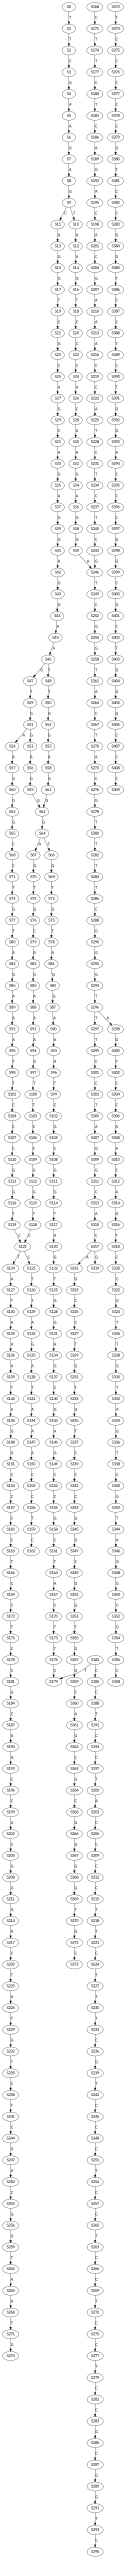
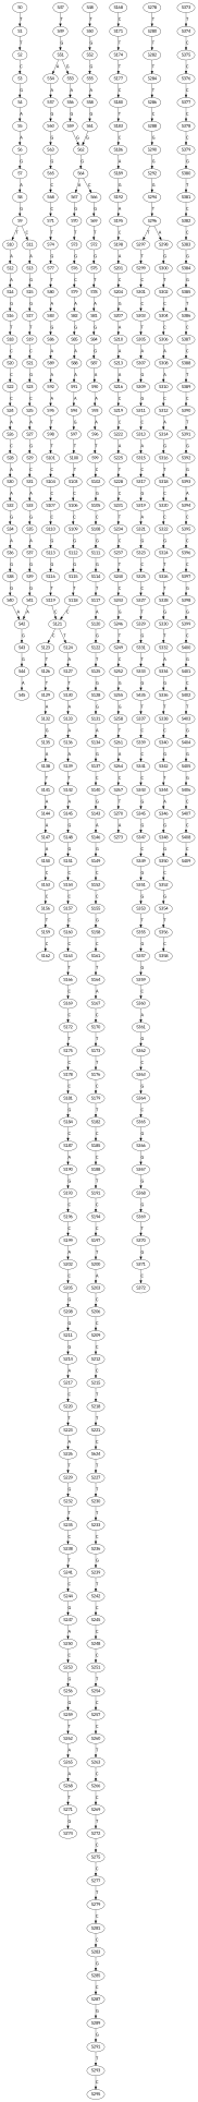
  strict digraph {
    fontname="IBM Plex Sans"
    node [fontname="IBM Plex Sans"]
    edge [fontname="IBM Plex Sans"]
    S0
    S1
    S2
    S3
    S4
    S5
    S6
    S7
    S8
    S9
    S10
    S11
    S12
    S13
    S14
    S15
    S16
    S17
    S18
    S19
    S20
    S21
    S22
    S23
    S24
    S25
    S26
    S27
    S28
    S29
    S30
    S31
    S32
    S33
    S34
    S35
    S36
    S37
    S38
    S39
    S40
    S41
    S42
    S43
    S44
    S45
-   S46
    S47
    S48
    S49
    S50
    S51
    S52
    S53
    S54
    S55
    S56
    S57
    S58
    S59
    S60
    S61
    S62
    S63
    S64
    S65
    S66
    S67
    S68
    S69
    S70
    S71
    S72
    S73
    S74
    S75
    S76
    S77
    S78
    S79
    S80
    S81
    S82
    S83
    S84
    S85
    S86
    S87
    S88
    S89
    S90
    S91
    S92
    S93
    S94
    S95
    S96
    S97
    S98
    S99
    S100
    S101
    S102
    S103
    S104
    S105
    S106
    S107
    S108
    S109
    S110
    S111
    S112
    S113
    S114
    S115
    S116
    S117
    S118
    S119
    S120
    S121
    S122
    S123
    S124
    S125
    S126
    S127
    S128
    S129
    S130
    S131
    S132
    S133
    S134
    S135
    S136
    S137
    S138
    S139
    S140
    S141
    S142
    S143
    S144
    S145
    S146
    S147
    S148
    S149
    S150
    S151
    S152
    S153
    S154
    S155
    S156
    S157
    S158
    S159
    S160
    S161
    S162
    S163
    S164
    S166
    S167
    S169
    S170
    S168
    S171
    S172
    S173
    S174
    S175
    S176
    S177
    S178
    S179
    S180
    S181
    S182
    S183
    S184
    S185
    S186
    S187
    S188
    S189
    S190
    S191
    S192
    S193
    S194
    S195
    S196
    S197
    S198
    S199
    S200
    S201
    S202
    S203
    S204
    S205
    S206
    S207
    S208
    S209
    S210
    S211
    S212
    S213
    S214
    S215
    S216
    S217
    S218
    S219
    S220
    S221
    S222
    S223
    n224 [label=S624]
    S225
    S226
    S227
    S228
    S229
    S230
    S231
    S232
    S233
    S234
    S235
    S236
    S237
    S238
    S239
    S240
    S241
    S242
    S243
    S244
    S245
    S246
    S247
    S248
    S249
    S250
    S251
    S252
    S253
    S254
    S255
    S256
    S257
    S258
    S259
    S260
    S261
    S262
    S263
    S264
    S265
    S266
    S267
    S268
    S269
    S270
    S271
    S272
    S273
    S274
    S275
-   S276
    S277
    S278
    S279
    S280
    S281
    S282
    S283
    S284
    S285
    S286
    S287
    S288
    S289
    S290
    S291
    S292
    S293
    S294
    S295
    S296
    S297
    S298
    S299
    S300
    S301
    S302
    S303
    S304
    S305
    S306
    S307
    S308
    S309
    S310
    S311
    S312
    S313
    S314
    S315
    S316
    S317
    S318
    S319
    S320
    S321
    S322
    S323
    S324
    S325
    S326
    S327
    S328
    S329
    S330
    S331
    S332
    S333
    S334
    n335 [label=S435]
    S336
    S337
    S338
    S339
    S340
    S341
    S342
    S343
    S344
    S345
    S346
    S347
    S348
    S349
    S350
    S351
    S352
    S353
    S354
    S355
    S356
    S357
    S358
    S359
    S360
    S361
    S362
    S363
    S364
    S365
    S366
    S367
    S368
    S369
    S370
    S371
    S372
    S373
    S374
    S375
    S376
    S377
    S378
    S379
    S380
    S381
    S382
    S383
    S384
    S385
    S386
    S387
    S388
    S389
    S390
    S391
    S392
    S393
    S394
    S395
    S396
    S397
    S398
    S399
    S400
    S401
    S402
    S403
    S404
    S405
    S406
    S407
    S408
    S409
    S0 -> S1 [label=T]
    S1 -> S2 [label=T]
    S2 -> S3 [label=C]
    S3 -> S4 [label=G]
    S4 -> S5 [label=A]
    S5 -> S6 [label=A]
    S6 -> S7 [label=G]
    S7 -> S8 [label=A]
    S8 -> S9 [label=G]
    S9 -> S10 [label=T]
    S9 -> S11 [label=C]
    S10 -> S12 [label=A]
    S11 -> S13 [label=A]
    S12 -> S14 [label=A]
    S13 -> S15 [label=G]
    S14 -> S16 [label=G]
    S15 -> S17 [label=G]
    S16 -> S18 [label=T]
    S17 -> S19 [label=T]
    S18 -> S20 [label=C]
    S19 -> S21 [label=C]
    S20 -> S22 [label=C]
    S21 -> S23 [label=G]
    S22 -> S24 [label=C]
    S23 -> S25 [label=C]
    S24 -> S26 [label=A]
    S25 -> S27 [label=A]
    S26 -> S28 [label=C]
    S27 -> S29 [label=G]
    S28 -> S30 [label=A]
    S29 -> S31 [label=C]
    S30 -> S32 [label=A]
    S31 -> S33 [label=A]
    S32 -> S34 [label=G]
    S33 -> S35 [label=G]
    S34 -> S36 [label=A]
    S35 -> S37 [label=A]
    S36 -> S38 [label=G]
    S37 -> S39 [label=G]
    S38 -> S40 [label=G]
    S39 -> S41 [label=G]
-   S40 -> S246 [label=A]
+   S40 -> S42 [label=A]
    S41 -> S42 [label=A]
    S42 -> S43 [label=G]
    S43 -> S44 [label=G]
    S44 -> S45 [label=A]
-   S45 -> S46 [label=A]
-   S46 -> S47 [label=G]
-   S46 -> S48 [label=T]
    S47 -> S49 [label=T]
    S48 -> S50 [label=T]
    S49 -> S51 [label=G]
    S50 -> S52 [label=G]
    S51 -> S53 [label=G]
    S51 -> S54 [label=A]
    S52 -> S55 [label=G]
    S53 -> S56 [label=A]
    S54 -> S57 [label=A]
    S55 -> S58 [label=A]
    S56 -> S59 [label=G]
    S57 -> S60 [label=G]
    S58 -> S61 [label=G]
    S59 -> S62 [label=G]
    S60 -> S63 [label=G]
    S61 -> S62 [label=G]
    S62 -> S64 [label=G]
    S63 -> S65 [label=G]
    S64 -> S66 [label=C]
    S64 -> S67 [label=A]
    S65 -> S68 [label=C]
    S66 -> S69 [label=G]
    S67 -> S70 [label=G]
    S68 -> S71 [label=C]
    S69 -> S72 [label=T]
    S70 -> S73 [label=T]
    S71 -> S74 [label=T]
    S72 -> S75 [label=G]
    S73 -> S76 [label=G]
    S74 -> S77 [label=G]
    S75 -> S78 [label=T]
    S76 -> S79 [label=C]
    S77 -> S80 [label=T]
    S78 -> S81 [label=A]
    S79 -> S82 [label=A]
    S80 -> S83 [label=A]
    S81 -> S84 [label=G]
    S82 -> S85 [label=G]
    S83 -> S86 [label=G]
    S84 -> S87 [label=G]
    S85 -> S88 [label=A]
    S86 -> S89 [label=A]
    S87 -> S90 [label=A]
    S88 -> S91 [label=A]
    S89 -> S92 [label=A]
    S90 -> S93 [label=A]
    S91 -> S94 [label=A]
    S92 -> S95 [label=A]
    S93 -> S96 [label=A]
    S94 -> S97 [label=G]
    S95 -> S98 [label=T]
    S96 -> S99 [label=T]
    S97 -> S100 [label=T]
    S98 -> S101 [label=T]
    S99 -> S102 [label=C]
    S100 -> S103 [label=T]
    S101 -> S104 [label=C]
    S102 -> S105 [label=G]
    S103 -> S106 [label=C]
    S104 -> S107 [label=C]
    S105 -> S108 [label=C]
    S106 -> S109 [label=C]
    S107 -> S110 [label=C]
    S108 -> S111 [label=G]
    S109 -> S112 [label=G]
    S110 -> S113 [label=G]
    S111 -> S114 [label=G]
    S112 -> S115 [label=G]
    S113 -> S116 [label=G]
    S114 -> S117 [label=T]
    S115 -> S118 [label=T]
    S116 -> S119 [label=T]
    S117 -> S120 [label=A]
    S118 -> S121 [label=C]
    S119 -> S121 [label=C]
    S120 -> S122 [label=G]
    S121 -> S123 [label=C]
    S121 -> S124 [label=T]
    S122 -> S125 [label=T]
    S123 -> S126 [label=T]
    S124 -> S127 [label=A]
    S125 -> S128 [label=G]
    S126 -> S129 [label=T]
    S127 -> S130 [label=T]
    S128 -> S131 [label=G]
    S129 -> S132 [label=A]
    S130 -> S133 [label=A]
    S131 -> S134 [label=A]
    S132 -> S135 [label=G]
    S133 -> S136 [label=A]
    S134 -> S137 [label=G]
    S135 -> S138 [label=A]
    S136 -> S139 [label=A]
    S137 -> S140 [label=C]
    S138 -> S141 [label=T]
    S139 -> S142 [label=T]
    S140 -> S143 [label=G]
    S141 -> S144 [label=A]
    S142 -> S145 [label=A]
    S143 -> S146 [label=A]
    S144 -> S147 [label=A]
    S145 -> S148 [label=G]
    S146 -> S149 [label=G]
    S147 -> S150 [label=A]
    S148 -> S151 [label=G]
    S149 -> S152 [label=C]
    S150 -> S153 [label=C]
    S151 -> S154 [label=C]
    S152 -> S155 [label=C]
    S153 -> S156 [label=C]
    S154 -> S157 [label=C]
    S155 -> S158 [label=G]
    S156 -> S159 [label=T]
    S157 -> S160 [label=C]
    S158 -> S161 [label=C]
    S159 -> S162 [label=C]
    S160 -> S163 [label=C]
    S161 -> S164 [label=T]
    S163 -> S166 [label=T]
    S164 -> S167 [label=A]
    S166 -> S169 [label=C]
    S167 -> S170 [label=C]
    S169 -> S172 [label=C]
    S170 -> S173 [label=T]
    S168 -> S171 [label=C]
    S171 -> S174 [label=T]
    S172 -> S175 [label=T]
    S173 -> S176 [label=T]
    S174 -> S177 [label=T]
    S175 -> S178 [label=C]
    S176 -> S179 [label=C]
    S177 -> S180 [label=C]
    S178 -> S181 [label=C]
-   S182 -> S179 [label=T]
+   S179 -> S182 [label=T]
    S180 -> S183 [label=T]
    S181 -> S184 [label=G]
    S182 -> S185 [label=C]
    S183 -> S186 [label=C]
    S184 -> S187 [label=C]
    S185 -> S188 [label=C]
    S186 -> S189 [label=A]
    S187 -> S190 [label=A]
    S188 -> S191 [label=T]
    S189 -> S192 [label=G]
    S190 -> S193 [label=G]
    S191 -> S194 [label=C]
    S192 -> S195 [label=A]
    S193 -> S196 [label=C]
    S194 -> S197 [label=C]
    S195 -> S198 [label=C]
    S196 -> S199 [label=C]
    S197 -> S200 [label=T]
    S198 -> S201 [label=A]
    S199 -> S202 [label=A]
    S200 -> S203 [label=A]
    S201 -> S204 [label=C]
    S202 -> S205 [label=C]
    S203 -> S206 [label=C]
    S204 -> S207 [label=G]
    S205 -> S208 [label=G]
    S206 -> S209 [label=C]
    S207 -> S210 [label=A]
    S208 -> S211 [label=G]
    S209 -> S212 [label=C]
    S210 -> S213 [label=A]
    S211 -> S214 [label=G]
    S212 -> S215 [label=C]
    S213 -> S216 [label=A]
    S214 -> S217 [label=A]
    S215 -> S218 [label=T]
    S216 -> S219 [label=C]
    S217 -> S220 [label=C]
    S218 -> S221 [label=T]
    S219 -> S222 [label=C]
    S220 -> S223 [label=T]
    S221 -> n224 [label=C]
    S222 -> S225 [label=A]
    S223 -> S226 [label=A]
    n224 -> S227 [label=T]
    S225 -> S228 [label=T]
    S226 -> S229 [label=T]
    S227 -> S230 [label=T]
    S228 -> S231 [label=C]
    S229 -> S232 [label=G]
    S230 -> S233 [label=T]
    S231 -> S234 [label=T]
    S232 -> S235 [label=T]
    S233 -> S236 [label=C]
    S234 -> S237 [label=C]
    S235 -> S238 [label=C]
    S236 -> S239 [label=G]
    S237 -> S240 [label=T]
    S238 -> S241 [label=T]
    S239 -> S242 [label=T]
    S240 -> S243 [label=C]
    S241 -> S244 [label=C]
    S242 -> S245 [label=C]
    S243 -> S246 [label=G]
    S244 -> S247 [label=G]
    S245 -> S248 [label=C]
    S246 -> S249 [label=T]
    S247 -> S250 [label=A]
    S248 -> S251 [label=C]
    S249 -> S252 [label=C]
    S250 -> S253 [label=C]
    S251 -> S254 [label=T]
    S252 -> S255 [label=G]
    S253 -> S256 [label=G]
    S254 -> S257 [label=C]
    S255 -> S258 [label=G]
    S256 -> S259 [label=G]
    S257 -> S260 [label=C]
    S258 -> S261 [label=T]
    S259 -> S262 [label=T]
    S260 -> S263 [label=T]
    S261 -> S264 [label=A]
    S262 -> S265 [label=A]
    S263 -> S266 [label=C]
    S264 -> S267 [label=C]
    S265 -> S268 [label=A]
    S266 -> S269 [label=C]
    S267 -> S270 [label=T]
    S268 -> S271 [label=T]
    S269 -> S272 [label=T]
    S270 -> S273 [label=A]
    S271 -> S274 [label=G]
    S272 -> S275 [label=C]
-   S273 -> S276 [label=C]
    S275 -> S277 [label=C]
-   S276 -> S278 [label=G]
    S277 -> S279 [label=T]
    S278 -> S280 [label=T]
    S279 -> S281 [label=C]
    S280 -> S282 [label=T]
    S281 -> S283 [label=C]
    S282 -> S284 [label=T]
    S283 -> S285 [label=G]
    S284 -> S286 [label=T]
    S285 -> S287 [label=C]
    S286 -> S288 [label=C]
    S287 -> S289 [label=G]
    S288 -> S290 [label=G]
    S289 -> S291 [label=G]
    S290 -> S292 [label=G]
    S291 -> S293 [label=T]
    S292 -> S294 [label=G]
    S293 -> S295 [label=C]
    S294 -> S296 [label=T]
    S296 -> S297 [label=T]
    S296 -> S298 [label=A]
    S297 -> S299 [label=T]
    S298 -> S300 [label=G]
    S299 -> S301 [label=C]
    S300 -> S302 [label=T]
    S301 -> S303 [label=C]
    S302 -> S304 [label=C]
    S303 -> S305 [label=T]
    S304 -> S306 [label=C]
    S305 -> S307 [label=A]
    S306 -> S308 [label=A]
    S307 -> S309 [label=G]
    S308 -> S310 [label=A]
    S309 -> S311 [label=G]
    S310 -> S312 [label=C]
    S311 -> S313 [label=C]
    S312 -> S314 [label=A]
    S313 -> S315 [label=A]
    S314 -> S316 [label=G]
    S315 -> S317 [label=C]
    S316 -> S318 [label=T]
    S317 -> S319 [label=G]
    S318 -> S320 [label=C]
-   S317 -> S321 [label=A]
+   S319 -> S321 [label=A]
    S320 -> S322 [label=C]
    S321 -> S323 [label=G]
    S322 -> S324 [label=G]
    S323 -> S325 [label=C]
    S324 -> S326 [label=T]
    S325 -> S327 [label=C]
    S326 -> S328 [label=T]
    S327 -> S329 [label=T]
    S328 -> S330 [label=G]
    S329 -> S331 [label=G]
    S330 -> S332 [label=T]
    S331 -> S333 [label=T]
    S332 -> S334 [label=A]
    S333 -> n335 [label=G]
    S334 -> S336 [label=G]
    n335 -> S337 [label=T]
    S336 -> S338 [label=T]
    S337 -> S339 [label=C]
    S338 -> S340 [label=C]
    S339 -> S341 [label=C]
    S340 -> S342 [label=G]
    S341 -> S343 [label=C]
    S342 -> S344 [label=T]
    S343 -> S345 [label=G]
    S344 -> S346 [label=A]
    S345 -> S347 [label=G]
    S346 -> S348 [label=G]
    S347 -> S349 [label=C]
    S348 -> S350 [label=G]
    S349 -> S351 [label=G]
    S350 -> S352 [label=C]
    S351 -> S353 [label=G]
    S352 -> S354 [label=G]
    S353 -> S355 [label=T]
    S354 -> S356 [label=T]
    S355 -> S357 [label=G]
    S356 -> S358 [label=C]
    S357 -> S359 [label=G]
    S359 -> S360 [label=C]
    S360 -> S361 [label=A]
    S361 -> S362 [label=G]
    S362 -> S363 [label=C]
    S363 -> S364 [label=G]
    S364 -> S365 [label=C]
    S365 -> S366 [label=G]
    S366 -> S367 [label=G]
    S367 -> S368 [label=G]
    S368 -> S369 [label=G]
    S369 -> S370 [label=T]
    S370 -> S371 [label=G]
    S371 -> S372 [label=C]
    S373 -> S374 [label=T]
    S374 -> S375 [label=C]
    S375 -> S376 [label=C]
    S376 -> S377 [label=C]
    S377 -> S378 [label=C]
    S378 -> S379 [label=C]
    S379 -> S380 [label=G]
    S380 -> S381 [label=T]
    S381 -> S382 [label=C]
    S382 -> S383 [label=C]
    S383 -> S384 [label=G]
    S384 -> S385 [label=G]
    S385 -> S386 [label=T]
    S386 -> S387 [label=C]
    S387 -> S388 [label=C]
    S388 -> S389 [label=T]
    S389 -> S390 [label=C]
    S390 -> S391 [label=T]
    S391 -> S392 [label=G]
    S392 -> S393 [label=G]
    S393 -> S394 [label=A]
    S394 -> S395 [label=C]
    S395 -> S396 [label=C]
    S396 -> S397 [label=C]
    S397 -> S398 [label=G]
    S398 -> S399 [label=G]
    S399 -> S400 [label=C]
    S400 -> S401 [label=G]
    S401 -> S402 [label=C]
    S402 -> S403 [label=T]
    S403 -> S404 [label=G]
    S404 -> S405 [label=G]
    S405 -> S406 [label=G]
    S406 -> S407 [label=C]
    S407 -> S408 [label=C]
    S408 -> S409 [label=C]
  }
